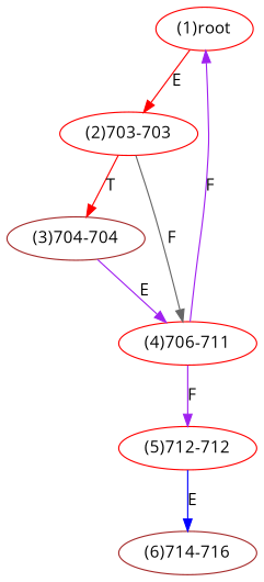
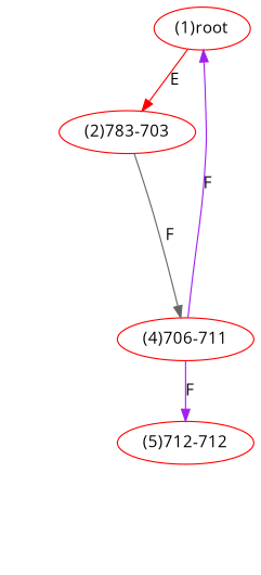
  digraph {
    fontname="Open Sans"
    node [color=red fontname="Open Sans"]
    edge [color=purple fontname="Open Sans"]
    n1 [label="(1)root"]
-   n2 [label="(2)703-703"]
-   n3 [color=brown label="(3)704-704"]
+   n2 [label="(2)783-703"]
    n4 [label="(4)706-711"]
    n5 [label="(5)712-712"]
-   n6 [color=brown label="(6)714-716"]
    n1 -> n2 [color=red label=E]
-   n2 -> n3 [color=red label=T]
    n2 -> n4 [color=gray40 label=F]
-   n3 -> n4 [label=E]
    n4 -> n1 [label=F]
    n4 -> n5 [label=F]
-   n5 -> n6 [color=blue label=E]
  }
